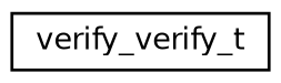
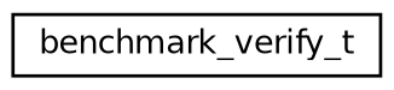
  digraph {
    rankdir=LR
-   n1 [color=black fillcolor=white fontname=Helvetica fontsize=10 height=0.2 label=verify_verify_t shape=record style=filled width=0.4]
+   n1 [color=black fillcolor=white fontname=Helvetica fontsize=10 height=0.2 label=benchmark_verify_t shape=record style=filled width=0.4]
  }
